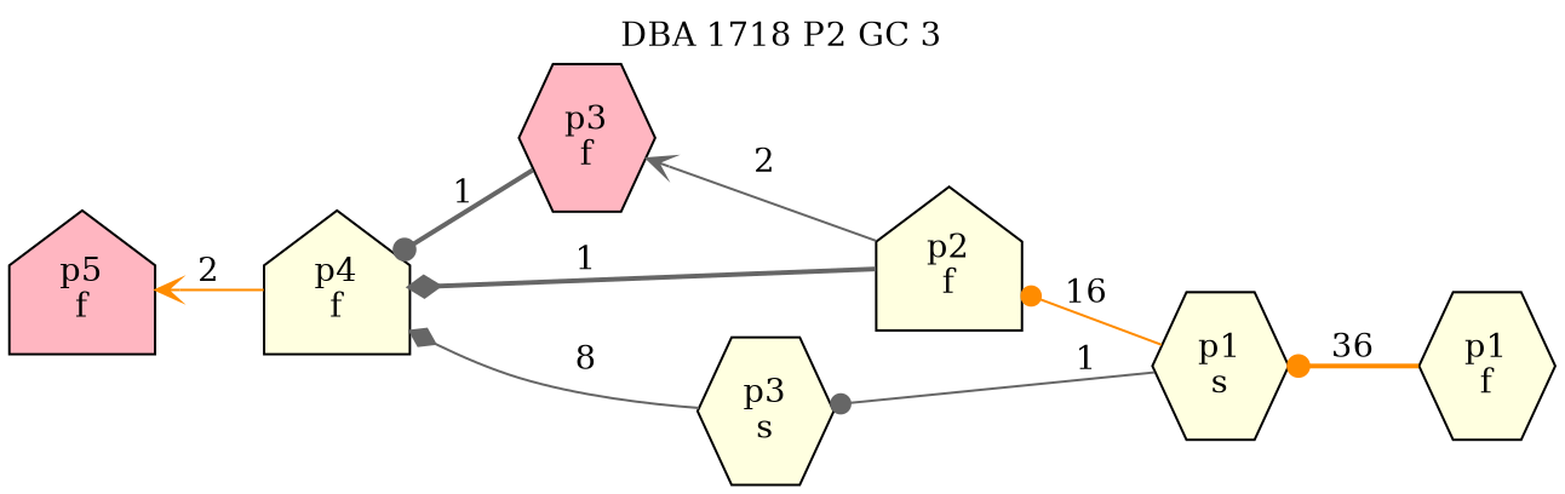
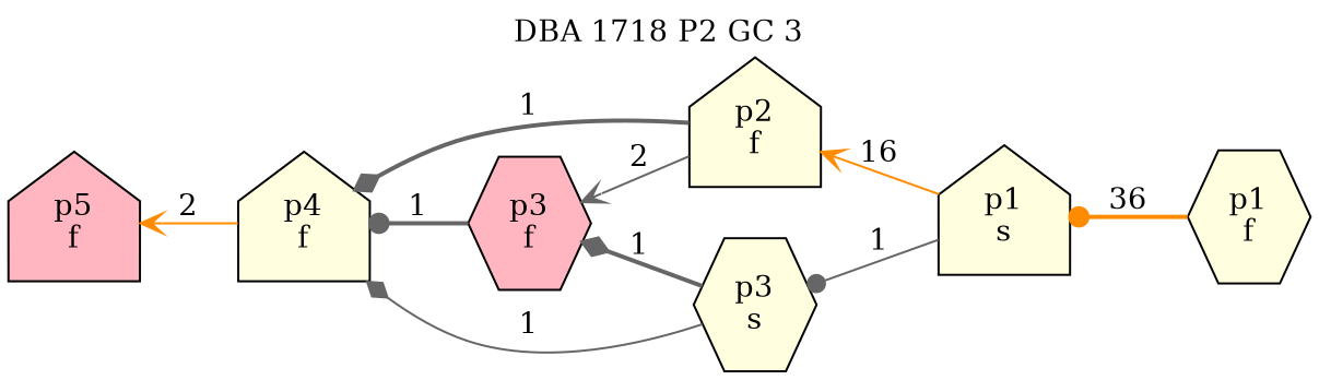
  digraph {
    label=" DBA 1718 P2 GC 3 "
    labelloc=tl
    rankdir=RL
    node [fillcolor=lightyellow shape=hexagon style=filled]
    edge [arrowhead=dot color=gray40 style=solid]
    n1 [label="p1\nf"]
-   n2 [label="p1\ns"]
+   n2 [label="p1\ns" shape=house]
    n3 [label="p2\nf" shape=house]
    n4 [label="p3\ns"]
    n5 [fillcolor=lightpink label="p3\nf"]
    n6 [label="p4\nf" shape=house]
    n7 [fillcolor=lightpink label="p5\nf" shape=house]
    n1 -> n2 [color=darkorange label=36 style=bold]
-   n2 -> n3 [color=darkorange label=16]
+   n2 -> n3 [arrowhead=vee color=darkorange label=16]
    n2 -> n4 [label=1]
    n3 -> n5 [arrowhead=vee label=2]
    n3 -> n6 [arrowhead=diamond label=1 style=bold]
-   n4 -> n6 [arrowhead=diamond label=8]
+   n4 -> n5 [arrowhead=diamond label=1 style=bold]
+   n4 -> n6 [arrowhead=diamond label=1]
    n5 -> n6 [label=1 style=bold]
    n6 -> n7 [arrowhead=vee color=darkorange label=2]
  }
